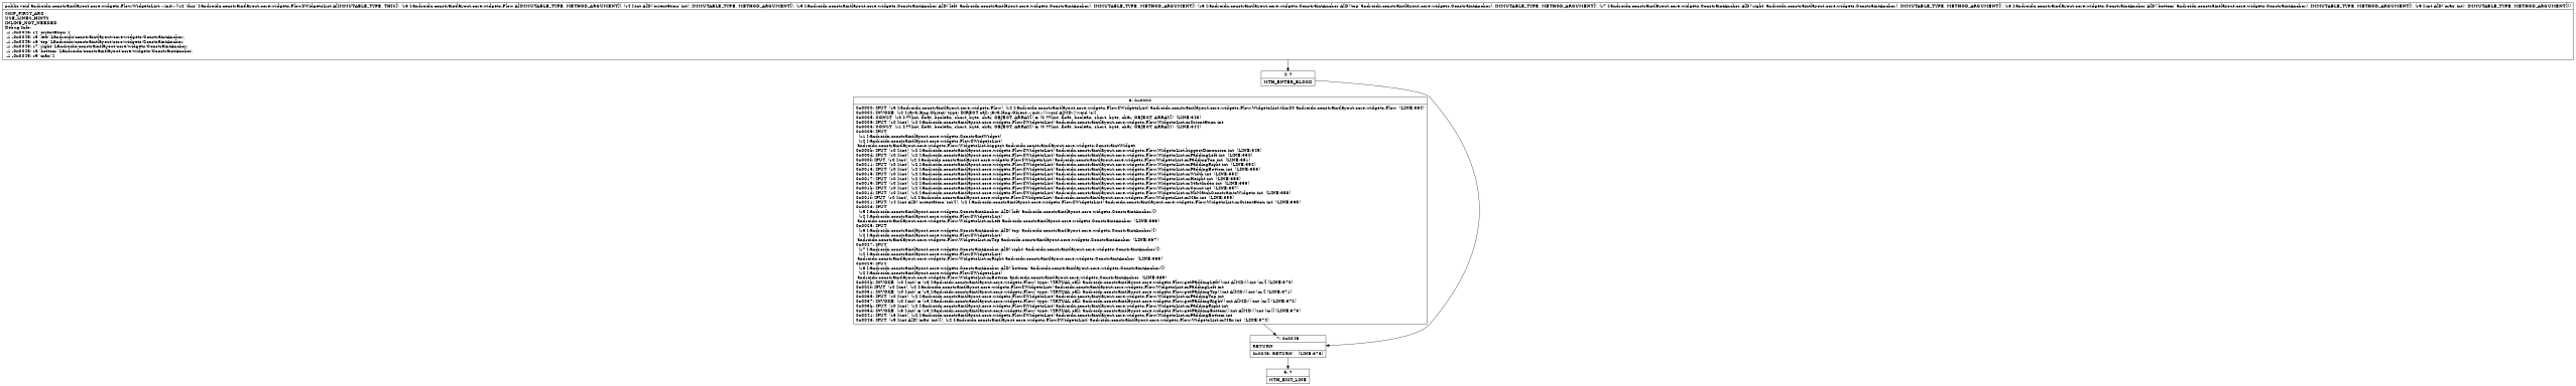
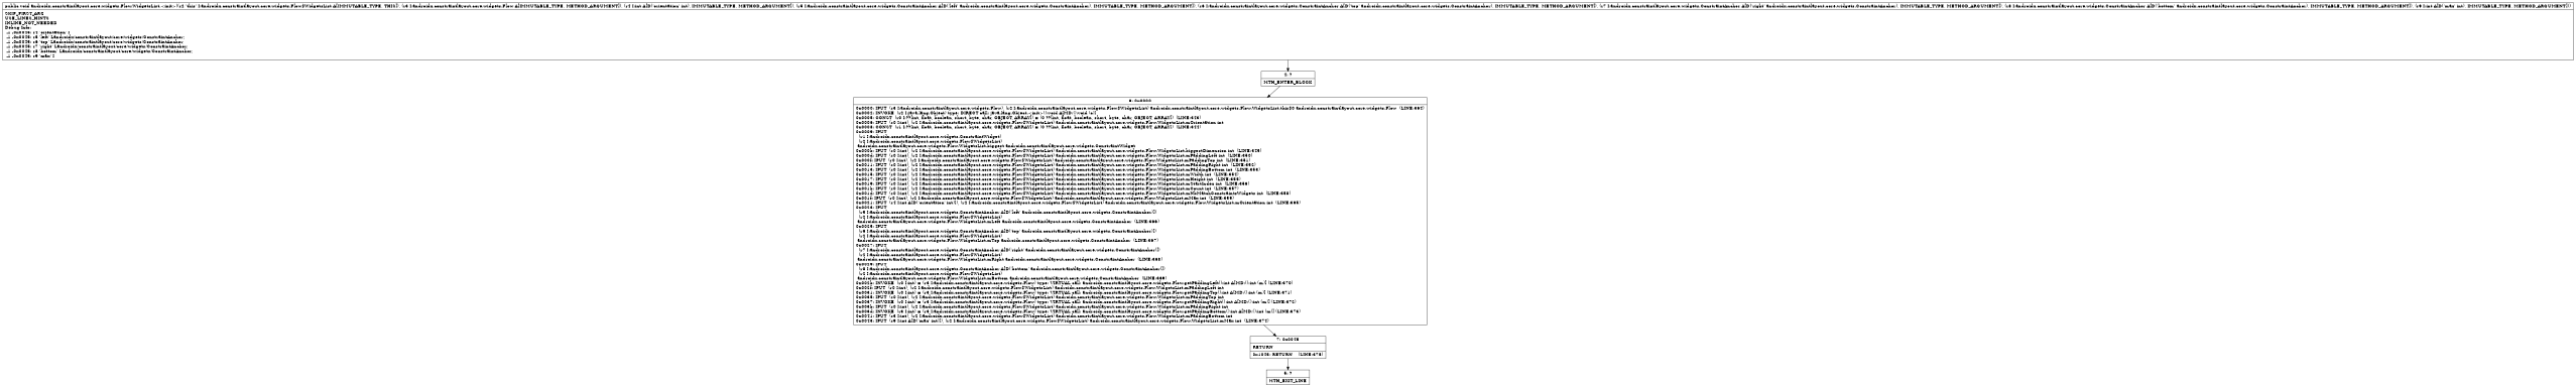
  digraph {
    node [shape=record]
    n1 [label="{4\:\ ?|MTH_ENTER_BLOCK\l}"]
    n2 [label="{6\:\ 0x0000|0x0000: IPUT  (r3 I:androidx.constraintlayout.core.widgets.Flow), (r2 I:androidx.constraintlayout.core.widgets.Flow$WidgetsList) androidx.constraintlayout.core.widgets.Flow.WidgetsList.this$0 androidx.constraintlayout.core.widgets.Flow  (LINE:364)\l0x0002: INVOKE  (r2 I:java.lang.Object) type: DIRECT call: java.lang.Object.\<init\>():void A[MD:():void (c)]\l0x0005: CONST  (r0 I:??[int, float, boolean, short, byte, char, OBJECT, ARRAY]) = (0 ??[int, float, boolean, short, byte, char, OBJECT, ARRAY])  (LINE:343)\l0x0006: IPUT  (r0 I:int), (r2 I:androidx.constraintlayout.core.widgets.Flow$WidgetsList) androidx.constraintlayout.core.widgets.Flow.WidgetsList.mOrientation int \l0x0008: CONST  (r1 I:??[int, float, boolean, short, byte, char, OBJECT, ARRAY]) = (0 ??[int, float, boolean, short, byte, char, OBJECT, ARRAY])  (LINE:344)\l0x0009: IPUT  \l  (r1 I:androidx.constraintlayout.core.widgets.ConstraintWidget)\l  (r2 I:androidx.constraintlayout.core.widgets.Flow$WidgetsList)\l androidx.constraintlayout.core.widgets.Flow.WidgetsList.biggest androidx.constraintlayout.core.widgets.ConstraintWidget \l0x000b: IPUT  (r0 I:int), (r2 I:androidx.constraintlayout.core.widgets.Flow$WidgetsList) androidx.constraintlayout.core.widgets.Flow.WidgetsList.biggestDimension int  (LINE:345)\l0x000d: IPUT  (r0 I:int), (r2 I:androidx.constraintlayout.core.widgets.Flow$WidgetsList) androidx.constraintlayout.core.widgets.Flow.WidgetsList.mPaddingLeft int  (LINE:350)\l0x000f: IPUT  (r0 I:int), (r2 I:androidx.constraintlayout.core.widgets.Flow$WidgetsList) androidx.constraintlayout.core.widgets.Flow.WidgetsList.mPaddingTop int  (LINE:351)\l0x0011: IPUT  (r0 I:int), (r2 I:androidx.constraintlayout.core.widgets.Flow$WidgetsList) androidx.constraintlayout.core.widgets.Flow.WidgetsList.mPaddingRight int  (LINE:352)\l0x0013: IPUT  (r0 I:int), (r2 I:androidx.constraintlayout.core.widgets.Flow$WidgetsList) androidx.constraintlayout.core.widgets.Flow.WidgetsList.mPaddingBottom int  (LINE:353)\l0x0015: IPUT  (r0 I:int), (r2 I:androidx.constraintlayout.core.widgets.Flow$WidgetsList) androidx.constraintlayout.core.widgets.Flow.WidgetsList.mWidth int  (LINE:354)\l0x0017: IPUT  (r0 I:int), (r2 I:androidx.constraintlayout.core.widgets.Flow$WidgetsList) androidx.constraintlayout.core.widgets.Flow.WidgetsList.mHeight int  (LINE:355)\l0x0019: IPUT  (r0 I:int), (r2 I:androidx.constraintlayout.core.widgets.Flow$WidgetsList) androidx.constraintlayout.core.widgets.Flow.WidgetsList.mStartIndex int  (LINE:356)\l0x001b: IPUT  (r0 I:int), (r2 I:androidx.constraintlayout.core.widgets.Flow$WidgetsList) androidx.constraintlayout.core.widgets.Flow.WidgetsList.mCount int  (LINE:357)\l0x001d: IPUT  (r0 I:int), (r2 I:androidx.constraintlayout.core.widgets.Flow$WidgetsList) androidx.constraintlayout.core.widgets.Flow.WidgetsList.mNbMatchConstraintsWidgets int  (LINE:358)\l0x001f: IPUT  (r0 I:int), (r2 I:androidx.constraintlayout.core.widgets.Flow$WidgetsList) androidx.constraintlayout.core.widgets.Flow.WidgetsList.mMax int  (LINE:359)\l0x0021: IPUT  (r4 I:int A[D('orientation' int)]), (r2 I:androidx.constraintlayout.core.widgets.Flow$WidgetsList) androidx.constraintlayout.core.widgets.Flow.WidgetsList.mOrientation int  (LINE:365)\l0x0023: IPUT  \l  (r5 I:androidx.constraintlayout.core.widgets.ConstraintAnchor A[D('left' androidx.constraintlayout.core.widgets.ConstraintAnchor)])\l  (r2 I:androidx.constraintlayout.core.widgets.Flow$WidgetsList)\l androidx.constraintlayout.core.widgets.Flow.WidgetsList.mLeft androidx.constraintlayout.core.widgets.ConstraintAnchor  (LINE:366)\l0x0025: IPUT  \l  (r6 I:androidx.constraintlayout.core.widgets.ConstraintAnchor A[D('top' androidx.constraintlayout.core.widgets.ConstraintAnchor)])\l  (r2 I:androidx.constraintlayout.core.widgets.Flow$WidgetsList)\l androidx.constraintlayout.core.widgets.Flow.WidgetsList.mTop androidx.constraintlayout.core.widgets.ConstraintAnchor  (LINE:367)\l0x0027: IPUT  \l  (r7 I:androidx.constraintlayout.core.widgets.ConstraintAnchor A[D('right' androidx.constraintlayout.core.widgets.ConstraintAnchor)])\l  (r2 I:androidx.constraintlayout.core.widgets.Flow$WidgetsList)\l androidx.constraintlayout.core.widgets.Flow.WidgetsList.mRight androidx.constraintlayout.core.widgets.ConstraintAnchor  (LINE:368)\l0x0029: IPUT  \l  (r8 I:androidx.constraintlayout.core.widgets.ConstraintAnchor A[D('bottom' androidx.constraintlayout.core.widgets.ConstraintAnchor)])\l  (r2 I:androidx.constraintlayout.core.widgets.Flow$WidgetsList)\l androidx.constraintlayout.core.widgets.Flow.WidgetsList.mBottom androidx.constraintlayout.core.widgets.ConstraintAnchor  (LINE:369)\l0x002b: INVOKE  (r0 I:int) = (r3 I:androidx.constraintlayout.core.widgets.Flow) type: VIRTUAL call: androidx.constraintlayout.core.widgets.Flow.getPaddingLeft():int A[MD:():int (m)] (LINE:370)\l0x002f: IPUT  (r0 I:int), (r2 I:androidx.constraintlayout.core.widgets.Flow$WidgetsList) androidx.constraintlayout.core.widgets.Flow.WidgetsList.mPaddingLeft int \l0x0031: INVOKE  (r0 I:int) = (r3 I:androidx.constraintlayout.core.widgets.Flow) type: VIRTUAL call: androidx.constraintlayout.core.widgets.Flow.getPaddingTop():int A[MD:():int (m)] (LINE:371)\l0x0035: IPUT  (r0 I:int), (r2 I:androidx.constraintlayout.core.widgets.Flow$WidgetsList) androidx.constraintlayout.core.widgets.Flow.WidgetsList.mPaddingTop int \l0x0037: INVOKE  (r0 I:int) = (r3 I:androidx.constraintlayout.core.widgets.Flow) type: VIRTUAL call: androidx.constraintlayout.core.widgets.Flow.getPaddingRight():int A[MD:():int (m)] (LINE:372)\l0x003b: IPUT  (r0 I:int), (r2 I:androidx.constraintlayout.core.widgets.Flow$WidgetsList) androidx.constraintlayout.core.widgets.Flow.WidgetsList.mPaddingRight int \l0x003d: INVOKE  (r3 I:int) = (r3 I:androidx.constraintlayout.core.widgets.Flow) type: VIRTUAL call: androidx.constraintlayout.core.widgets.Flow.getPaddingBottom():int A[MD:():int (m)] (LINE:373)\l0x0041: IPUT  (r3 I:int), (r2 I:androidx.constraintlayout.core.widgets.Flow$WidgetsList) androidx.constraintlayout.core.widgets.Flow.WidgetsList.mPaddingBottom int \l0x0043: IPUT  (r9 I:int A[D('max' int)]), (r2 I:androidx.constraintlayout.core.widgets.Flow$WidgetsList) androidx.constraintlayout.core.widgets.Flow.WidgetsList.mMax int  (LINE:374)\l}"]
-   n3 [label="{7\:\ 0x0045|RETURN\l|0x0045: RETURN    (LINE:375)\l}"]
+   n3 [label="{7\:\ 0x0045|RETURN\l|0x1045: RETURN    (LINE:375)\l}"]
    n4 [label="{5\:\ ?|MTH_EXIT_LINE\l}"]
    n5 [label="{public void androidx.constraintlayout.core.widgets.Flow.WidgetsList.\<init\>((r2 'this' I:androidx.constraintlayout.core.widgets.Flow$WidgetsList A[IMMUTABLE_TYPE, THIS]), (r3 I:androidx.constraintlayout.core.widgets.Flow A[IMMUTABLE_TYPE, METHOD_ARGUMENT]), (r4 I:int A[D('orientation' int), IMMUTABLE_TYPE, METHOD_ARGUMENT]), (r5 I:androidx.constraintlayout.core.widgets.ConstraintAnchor A[D('left' androidx.constraintlayout.core.widgets.ConstraintAnchor), IMMUTABLE_TYPE, METHOD_ARGUMENT]), (r6 I:androidx.constraintlayout.core.widgets.ConstraintAnchor A[D('top' androidx.constraintlayout.core.widgets.ConstraintAnchor), IMMUTABLE_TYPE, METHOD_ARGUMENT]), (r7 I:androidx.constraintlayout.core.widgets.ConstraintAnchor A[D('right' androidx.constraintlayout.core.widgets.ConstraintAnchor), IMMUTABLE_TYPE, METHOD_ARGUMENT]), (r8 I:androidx.constraintlayout.core.widgets.ConstraintAnchor A[D('bottom' androidx.constraintlayout.core.widgets.ConstraintAnchor), IMMUTABLE_TYPE, METHOD_ARGUMENT]), (r9 I:int A[D('max' int), IMMUTABLE_TYPE, METHOD_ARGUMENT]))  | SKIP_FIRST_ARG\lUSE_LINES_HINTS\lINLINE_NOT_NEEDED\lDebug Info:\l  \-1 \-0x0045: r4 'orientation' I\l  \-1 \-0x0045: r5 'left' Landroidx\/constraintlayout\/core\/widgets\/ConstraintAnchor;\l  \-1 \-0x0045: r6 'top' Landroidx\/constraintlayout\/core\/widgets\/ConstraintAnchor;\l  \-1 \-0x0045: r7 'right' Landroidx\/constraintlayout\/core\/widgets\/ConstraintAnchor;\l  \-1 \-0x0045: r8 'bottom' Landroidx\/constraintlayout\/core\/widgets\/ConstraintAnchor;\l  \-1 \-0x0045: r9 'max' I\l}"]
-   n1 -> n3
+   n1 -> n2
    n2 -> n3
    n3 -> n4
    n5 -> n1
  }
